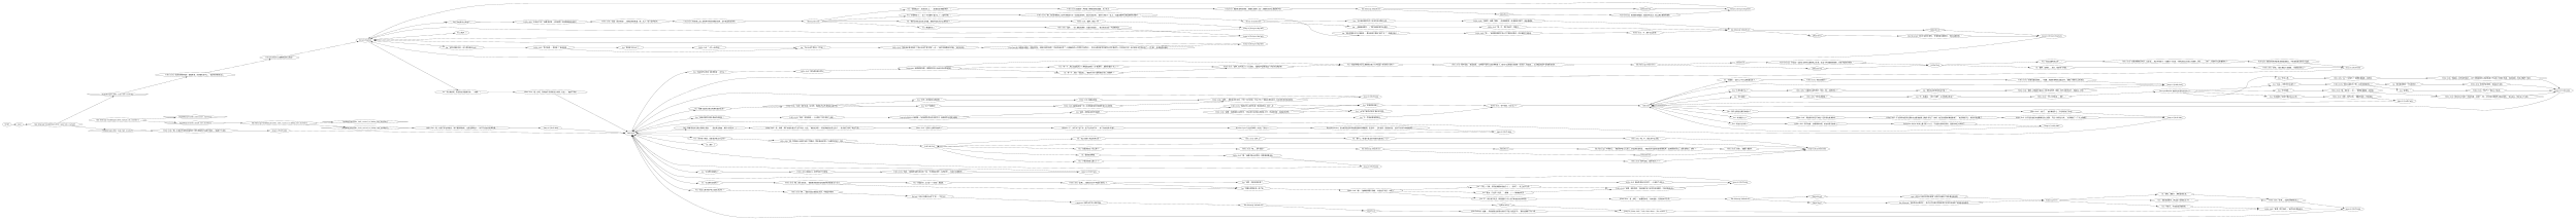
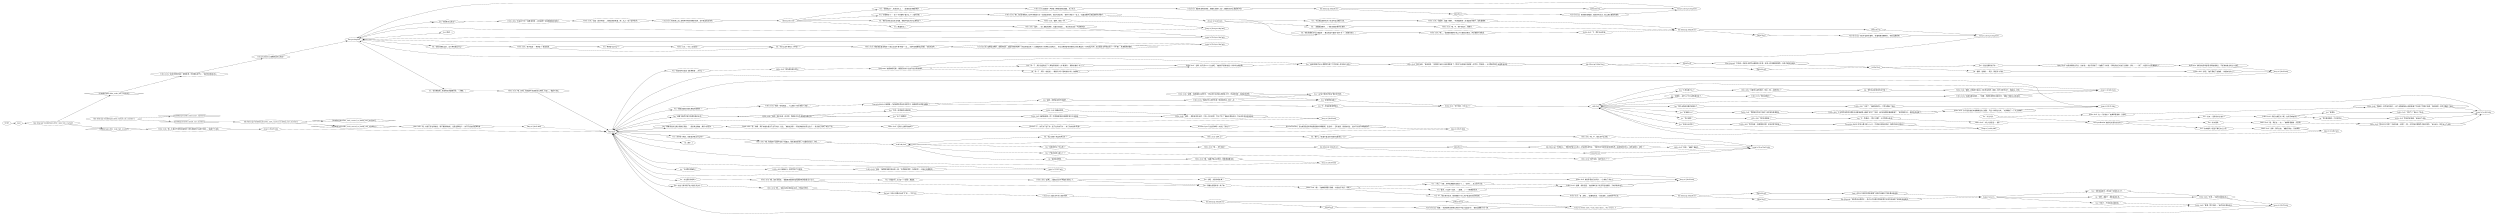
  digraph {
    fontname="Playfair Display"
    rankdir=LR
    node [fontname="Playfair Display"]
    edge [fontname="Playfair Display"]
    n1 [label=START]
    n2 [label=input]
    n3 [label="Kim Kitsuragi: Variable[\"gates.fritte_main_hub_reached\"]"]
    n4 [label="Variable[\"gates.fritte_main_hub_reached\"]" shape=diamond]
    n5 [label="!(Variable[\"gates.fritte_main_hub_reached\"])" shape=diamond]
    n6 [label="Kim Kitsuragi: IsKimHere()"]
    n7 [label="IsKimHere()" shape=diamond]
    n8 [label="!(IsKimHere())" shape=diamond]
    n9 [label="Kim Kitsuragi: “河流这一边的企业经常会雇佣私人安保。这是一种很遗憾的情势，但也不是前所未闻。”"]
    n10 [label="Untitled hub"]
    n11 [label="You: “是啊，说得好……其实，我还有个问题。”"]
    n12 [label="You: “但这是警察的工作……”"]
    n13 [label="You: “我要用这张兑奖支票换点现金。”（把支票交给她，换回25雷亚尔。）"]
    n14 [label="Frittte clerk: “呃，哇哦，我不知道你是为工会工作的，先生。”她卷起支票——看起来她以前见过这个——然后把它塞到了柜台下面。"]
    n15 [label="Frittte clerk: “还有什么能帮你的吗？”"]
    n16 [label="Electrochemistry: 现在就用思必得和金酒把整件事搞砸吧。思必得——还有金酒。很好的组合。也许可以问问本地的贩子……"]
    n17 [label="Jump to: [MAIN hub]"]
    n18 [label="MAIN hub"]
    n19 [label="dead body hub"]
    n20 [label="You: “多谢你的帮助。”"]
    n21 [label="You: “你觉得发生了什么事？”"]
    n22 [label="You: “你认识那个死去的男人吗？”"]
    n23 [label="You: “尸体挂在那儿多久了？”"]
    n24 [label="Frittte clerk: “嗯。”她拨开脸上的发丝，想要继续看杂志。"]
    n25 [label="Frittte clerk: “呃……我不知道？”"]
    n26 [label="Frittte clerk: “算不上？”"]
    n27 [label="Frittte clerk: “我不知道。真的*很久了*？”"]
    n28 [label="You: “我们在哪？”"]
    n29 [label="Frittte clerk: “我们在弗利多？”"]
    n30 [label="You: “不，我是说——我们*在哪*，从大范围上来说？”"]
    n31 [label="You: “大革命是什么？”"]
    n32 [label="Frittte clerk: “当普通人接管政府，然后，呃……要求民主？”"]
    n33 [label="You: “那发生在瑞瓦肖的这个呢？”"]
    n34 [label="Frittte clerk: “我不知道，你看看时钟吧。就在你背后的墙上。”"]
    n35 [label="Perception (Sight): 时钟上显示着10:09分。不过指针好像没有动。显然时钟已经坏掉了。"]
    n36 [label="Jump to: [reality hub]"]
    n37 [label="Kim Kitsuragi: “现在我这么看着它……也许公共杂货店里的玻璃门冰箱不是储存尸体的最佳选择吧。”"]
    n38 [label=hanged_grocery]
    n39 [label="You: “可惜了。不然应该会很美的。”"]
    n40 [label="You: “好吧，谢谢了，弗利多的店员。”"]
    n41 [label="You: “我想你说得对，再说这个冰箱也太小了。”"]
    n42 [label="You: “我们继续吧，我还有些问题要问你。”（继续。）"]
    n43 [label="Frittte clerk: “呃，好吧。我真的不应该跟别人闲聊，但是……”她放下杂志。"]
    n44 [label="You: “关于那个死者，你能告诉我点什么吗？”"]
    n45 [label="You: [离开。]"]
    n46 [label="You: “你这里有卖氨吗？”"]
    n47 [label="You: “你这里有冰箱吗？”"]
    n48 [label="You: “你说我不会想去‘招惹弗利多’。为什么？”"]
    n49 [label="You: “褴褛飞旋背后有没有弗利多的仓库？”"]
    n50 [label="You: “在这儿有净资产的人能打多少折？”"]
    n51 [label="You: “你能说说我们现在身处的现实吗？”"]
    n52 [label="Jump to: [reality hub]"]
    n53 [label="reality hub"]
    n54 [label="You: “灰域是什么？”"]
    n55 [label="You: “联盟国——是什么？有人跟我提过这个。”"]
    n56 [label="You: “我不会再说些废话来烦你了。”"]
    n57 [label="You: “现在什么时间？”"]
    n58 [label="You: “愚蠢的名人。”"]
    n59 [label="Frittte clerk: “是的，，名人都挺无聊的，但是你也知道……”她从来没说过一句完整的话。"]
    n60 [label="Jump to: [first greeting hub]"]
    n61 [label="Jump to: [first greeting hub]"]
    n62 [label="first greeting hub"]
    n63 [label="You: “在我们继续之前，这个弗利多是什么？”"]
    n64 [label="You: “你在看什么杂志？”" shape=diamond]
    n65 [label="You: [离开。]"]
    n66 [label="Frittte clerk: “好吧。”她又嚼起了泡泡糖。“你想知道什么？”"]
    n67 [label="Jump to: [MAIN hub]"]
    n68 [label="Frittte clerk: 她的脸皱成一团，完美地展现出青春期怀疑主义的表情。"]
    n69 [label="Frittte clerk: “好吧——弗利多没有仓库。只有一间小密室。可以了吗？”她低头看向杂志，完全没有等待你的回应。"]
    n70 [label="Jump to: [MAIN hub]"]
    n71 [label="Jump to: [MAIN hub]"]
    n72 [label="Frittte clerk: “嗯，就在你背后。”她朝着角落里那台嗡嗡作响的机器点了点头。"]
    n73 [label="You: “你说的对，这*是*一个冰箱！真顽皮。”"]
    n74 [label="You: “我要在那里保存一具尸体。”"]
    n75 [label="Frittte clerk: “是啊……”她的注意力不再放在你身上了。"]
    n76 [label="Frittte clerk: “嗯……”她继续嚼着口香糖。“你是在开玩笑，对吧？”"]
    n77 [label="Frittte clerk: “是啊，我不知道……”她又转头看向杂志。"]
    n78 [label="Jump to: [MAIN hub]"]
    n79 [label="Frittte clerk: “嗯，我真的什么都不知道？我是说，我知道他在那儿？但是我没见过，所以……”"]
    n80 [label="You: “不，我说的是物理现实。”"]
    n81 [label="Frittte clerk: “我不知道。它怎么了？”"]
    n82 [label="You: “算不上？那是不是说你*稍微*知道那么一点？”"]
    n83 [label="Frittte clerk: “呃，不。我完全不认识他。”"]
    n84 [label="Jump to: [dead body hub]"]
    n85 [label="Frittte clerk: “好的。”她挠了挠鼻子。"]
    n86 [label="You: “好吧，别说冰箱的事了。”"]
    n87 [label="Frittte clerk: 她玩弄着自己的头发，一心铺在了杂志上。"]
    n88 [label="Jump to: [MAIN hub]"]
    n89 [label="Frittte clerk: “嗯，好吧……”她看着冰箱。“你知道的，其实根本不合适。”"]
    n90 [label="Kim Kitsuragi: IsKimHere()"]
    n91 [label="IsKimHere()" shape=diamond]
    n92 [label="!(IsKimHere())" shape=diamond]
    n93 [label="You: （指着她的帽子。）“我打赌你的帽子会拿奖。”"]
    n94 [label="Frittte clerk: “呃，不。我不喜欢它，我恨它。”"]
    n95 [label="Kim Kitsuragi: IsKimHere()"]
    n96 [label="Frittte clerk: “我不知道——弗利多？”她耸耸肩。"]
    n97 [label="You: “为什么名字里有三个字母T？”"]
    n98 [label="You: “弗利多*是什么*？”"]
    n99 [label="You: “现在里面的头号人物是谁——看起来是不是像*这样*的？”（指着你自己。）"]
    n100 [label="Frittte clerk: “呃……”她的眼睛懒洋洋地上下打量你的身体，评估者眼下的状况。"]
    n101 [label="Frittte clerk: “不，我不这么觉得。”"]
    n102 [label="Composure: 她的双肩有些紧张，稍微往后挪了几步；困惑和排斥让她原地不动。"]
    n103 [label="Kim Kitsuragi: IsKimHere()"]
    n104 [label="IsKimHere()" shape=diamond]
    n105 [label="!(IsKimHere())" shape=diamond]
    n106 [label="Frittte clerk: “你说这个吗？”她看着封面，上面是两个女孩拥吻的彩色照片。"]
    n107 [label="Frittte clerk: “这是《流行明星》，里面说的好像是，呃，名人？这个是不卖的。”"]
    n108 [label="Composure: 看来第34页上还有种叫时尚警察的东西。这不就是在说你吗。"]
    n109 [label="You: “不，我没有开玩笑。我要把那个吊人的尸体放在你的冰箱里。”"]
    n110 [label="Frittte clerk: “不过我学校里有些朋友在去蒙迪的路上确实*穿过了*灰域。他们说感觉就像是嗑嗨了。”她笑得很开心，随后突然住嘴了。"]
    n111 [label="Frittte clerk: “并不是说他们知道嗑嗨是什么感觉，只是一种表达方式。”女孩调整了一下头上的帽子。"]
    n112 [label="Jump to: [MAIN hub]"]
    n113 [label="Frittte clerk: “是啊，好像差不多是50年前发生的吧。抱歉，我不太擅长这个。我是说，历史。”"]
    n114 [label="Kim Kitsuragi: 警督朝你皱皱眉，随后转向店员，脸上露出歉意的微笑。"]
    n115 [label="Frittte clerk: “我觉得科学还不知道？还停留在推测阶段。”"]
    n116 [label="Frittte clerk: “在一个好地方？”她摩挲着脸颊，沉思着。"]
    n117 [label="Frittte clerk: “我是说，科学挺不错的……这个无线电脑什么的好像挺了不起的？我也不知道。”她耸耸肩，然后又翻开了杂志。"]
    n118 [label="Jump to: [reality hub]"]
    n119 [label="Kim Kitsuragi: IsKimHere()"]
    n120 [label="IsKimHere()" shape=diamond]
    n121 [label="!(IsKimHere())" shape=diamond]
    n122 [label="Kim Kitsuragi: “不用担心。”警督的声音让人宽心，听起来也很专业。“四处询问只是我们的标准程序。如果你听到什么，就告诉我们。好吗？”"]
    n123 [label="Frittte clerk: “没事……”她又转回到杂志上。"]
    n124 [label="IsKimHere()" shape=diamond]
    n125 [label="!(IsKimHere())" shape=diamond]
    n126 [label="You: “但是弗利多为什么需要军队呢？它不就是一家街角小店吗？”"]
    n127 [label="Frittte clerk: “我不知道。”她耸耸肩。“这样就不会有人抢劫弗利多了，我猜？如果他们知道有一支军队，我是说……反正我是肯定不会招惹他们的。”"]
    n128 [label="Frittte clerk: 她抬起头，眼里写满了不耐烦。"]
    n129 [label="Frittte clerk: “有的。”她用拇指按住柜台的一端。“东西都在那里，在药柜里——你自己去看看吧……”"]
    n130 [label="You: “我只是想测试一下你的学识。”"]
    n131 [label="Frittte clerk: “那倒不是很难。”她合起了杂志。"]
    n132 [label="Frittte clerk: “不客气？”她合上了杂志。"]
    n133 [label="Frittte clerk: “因为弗利多有军队？”"]
    n134 [label="Composure: 她朝你眨眨眼，很困惑你为什么会问这么明显的事。"]
    n135 [label="Fashion police hub"]
    n136 [label="You: “我对这本杂志完全没兴趣。我都不知道为什么要问这个。”"]
    n137 [label="You: “我赞成这个，很未来主义。”（指着女孩亲吻的照片。）"]
    n138 [label="You: “别管那些了——这个*时尚警察*是什么？”（指向封面。）"]
    n139 [label="Frittte clerk: “是啊，我也一样。”"]
    n140 [label="Frittte clerk: 她嘭的一声吹破了树莓味的泡泡糖，点了点头。"]
    n141 [label="Frittte clerk: “嗯，他们好像给名人的不同着装打分？其实挺好笑的。他们有点刻薄。”她停下来想了一会儿。“就是想要评出谁是最时尚的那个。”"]
    n142 [label="Frittte clerk: “我们的政府？”"]
    n143 [label="Frittte clerk: “或者你是指别的……？抱歉，我真的得看完这篇文章。”她拍了拍柜台上的杂志。"]
    n144 [label="Frittte clerk: “太好了。”她好像很开心，又埋头看起了杂志。"]
    n145 [label="Frittte clerk: “作为人类还是……国家……”"]
    n146 [label="You: “作为人类。”"]
    n147 [label="You: “比如……世界的什么地方？”"]
    n148 [label="Frittte clerk: “我们在瑞瓦肖？呃，在伊苏林迪洲上？”"]
    n149 [label="You: “谢谢你。”"]
    n150 [label="Frittte clerk: “贝妮塔。她是个模特。一般都是模特，或者是创作歌手。或者是模特。”"]
    n151 [label="Jump to: [MAIN hub]"]
    n152 [label="Frittte clerk: “是啊，差不多2000人左右吧。”她的语气好像这是一件非常自然的事。"]
    n153 [label="Frittte clerk: “没事，我不会的。”她翻开杂志，开始阅读。"]
    n154 [label="Jump to: [reality hub]"]
    n155 [label="Frittte clerk: “仓库？我不知道。也许吧。我真的不在乎弗利多在做什么。”" shape=diamond]
    n156 [label="You: “拜托，给我提供点线索吧。”"]
    n157 [label="You: “这个*很重要*。”"]
    n158 [label="Frittte clerk: 她扬起眉毛。"]
    n159 [label="Jump to: [MAIN hub]"]
    n160 [label="You: （闭上一只眼，用手指测量冰箱的尺寸。）“没事了……反正也不合适。”"]
    n161 [label="You: “是的，只是开个玩笑。”（咳嗽。）“一个糟糕的玩笑。”"]
    n162 [label="Frittte clerk: “我想他们是觉得多个T能让这名字更*时髦*一点……”她不悦地嚼着口香糖。“但其实没有。”"]
    n163 [label="Frittte clerk: “一间7-11杂货店？”"]
    n164 [label="Kim Kitsuragi: “抱歉——我的搭档当然明白净资产不是*法定货币*。”警督赶紧瞥了你一眼。"]
    n165 [label="Jump to: [Frittte clerk: \"\"Yeah, I don't know...\" She returns...\"]"]
    n166 [label="Half Light: 你最好在弗利多里表现地规矩点。不然谁知道会发生什么呢。"]
    n167 [label="Encyclopedia: 故事是这样的，普通的写法，就是单词里有两个T的已经被占用了（伍德福特的一间男性工装商店）。所以当弗利多零售有限公司发展成为一个跨国公司时，他们就在名字里多加了一个字母T，来避免商标侵权。"]
    n168 [label="Conceptualization: 她的论文题目会是什么？"]
    n169 [label="You: “作为国家。”"]
    n170 [label="You: “你知道吗？还是不要记在心上吧。”"]
    n171 [label="Jump to: [first greeting hub]"]
    n172 [label="Frittte clerk: “啊……”她从杂志后面抬起头来，不知如何作答。"]
    n173 [label="Rhetoric: 年轻人就是这么说“不”的——*不打折*。"]
    n174 [label="Composure: 她完全不关心你的询问。"]
    n175 [label="Frittte clerk: “欢迎来到弗利多！请随意看，东西都在架子上。”她又转回到杂志上。"]
    n176 [label="Conceptualization: 她看的是什么杂志？"]
    n177 [label="You: “15岁是了解经济现实*极好的*时段。”"]
    n178 [label="Frittte clerk: “是啊。”她看着墙上的时钟。“所以我才会拼命在弗利多工作。所以我觉得，这就是经济吧。”"]
    n179 [label="You: “那物理现实呢？”"]
    n180 [label="Frittte clerk: “呃，你踢了那台回收机。请不要踢回收机。这里是弗利多——你可不想去招惹弗利多。”"]
    n181 [label="Jump to: [MAIN hub]"]
    n182 [label="Jump to: [first greeting hub]"]
    n183 [label="Frittte clerk: “你觉得警察会不会，比如说……抓扒手抓烦了？”她翻了个白眼。“弗利多自己给自己当警察，所以…………得了，你还有什么需要的吗？”"]
    n184 [label="Kim Kitsuragi: Variable[\"gates.fritte_kicked_tare_machine\"]"]
    n185 [label="Variable[\"gates.fritte_kicked_tare_machine\"]" shape=diamond]
    n186 [label="!(Variable[\"gates.fritte_kicked_tare_machine\"])" shape=diamond]
    n187 [label="Kim Kitsuragi: Variable[\"gates.fritte_clerk_reacted_to_hitting_tare_machine\"]"]
    n188 [label="Variable[\"gates.fritte_clerk_reacted_to_hitting_tare_machine\"]" shape=diamond]
    n189 [label="!(Variable[\"gates.fritte_clerk_reacted_to_hitting_tare_machine\"])" shape=diamond]
    n190 [label="Jump to: [first greeting hub]"]
    n191 [label="Kim Kitsuragi: “我们不是时尚警察，”警督看着你解释到，“我们是真警察。”"]
    n192 [label="Frittte clerk: “呃，又是关于那些问题的吗？因为我真的什么都不知道……”她放下了杂志。"]
    n193 [label="Rhetoric: 不，你不为工会工作，是工会为你工作——专门为你提供*现金*。"]
    n194 [label="Reaction Speed: 这么简单吗！白担心了那么久……"]
    n195 [label="Frittte clerk: “现实？你指的是……什么现实？经济现实？还是……”"]
    n196 [label="Frittte clerk: “呃，我们在……在……”她摩挲着脸颊，沉思着。"]
    n197 [label="Frittte clerk: “我们正在*过渡*！你也知道，从那个，呃……君主制过渡到民主制之类的。”她点点头，然后合上了杂志。"]
    n198 [label="Logic: 也许公共杂货店里的玻璃门冰箱不是储存尸体的最佳选择吧。"]
    n199 [label="Conceptualization: 她就像一个被老师突然点到名的学生。她能回答出课堂问题吗？"]
    n200 [label="You: “是的，跟我说说经济现实吧。”"]
    n201 [label="Frittte clerk: “我真的什么都不知道？我的意思是，我才15岁。”"]
    n202 [label="You: “等一下，军队？你是指……*雇佣兵*吗？随时准备*杀人*的那种？”"]
    n203 [label="Frittte clerk: “是啊，很有意思。”她好像对这个玩笑不是很感冒，又转回到杂志上。"]
    n204 [label="Kim Kitsuragi: IsKimHere()"]
    n205 [label="IsKimHere()" shape=diamond]
    n206 [label="!(IsKimHere())" shape=diamond]
    n207 [label="You: “等一下，所以这是真的了？弗利多真的有一支*雇佣兵*，随时准备好*杀人*？”"]
    n208 [label="dresser of month hub"]
    n209 [label="You: “所以谁是最时尚的？应该不是这里的人吧。”"]
    n1 -> n2
    n2 -> n3
    n3 -> n4
    n3 -> n5
    n4 -> n192
    n5 -> n175
    n6 -> n7
    n6 -> n8
    n7 -> n9
    n8 -> n10
    n9 -> n10
    n10 -> n11
    n10 -> n12
    n11 -> n66
    n12 -> n183
    n13 -> n14
    n14 -> n15
    n15 -> n193
    n16 -> n17
    n17 -> n18
    n18 -> n13
    n18 -> n44
    n18 -> n45
    n18 -> n46
    n18 -> n47
    n18 -> n48
    n18 -> n49
    n18 -> n50
    n18 -> n51
    n19 -> n20
    n19 -> n21
    n19 -> n22
    n19 -> n23
    n20 -> n24
    n21 -> n25
    n22 -> n26
    n23 -> n27
    n24 -> n71
    n25 -> n119
    n26 -> n82
    n27 -> n84
    n28 -> n29
    n29 -> n30
    n30 -> n145
    n31 -> n32
    n32 -> n33
    n33 -> n113
    n34 -> n35
    n35 -> n36
    n36 -> n53
    n37 -> n38
    n38 -> n39
    n38 -> n40
    n38 -> n41
    n39 -> n77
    n40 -> n123
    n41 -> n123
    n42 -> n43
    n43 -> n18
    n44 -> n79
    n46 -> n128
    n47 -> n72
    n48 -> n133
    n49 -> n155
    n50 -> n172
    n51 -> n195
    n52 -> n53
    n53 -> n28
    n53 -> n31
    n53 -> n54
    n53 -> n55
    n53 -> n56
    n53 -> n57
    n54 -> n115
    n55 -> n142
    n56 -> n144
    n57 -> n34
    n58 -> n59
    n59 -> n60
    n60 -> n62
    n61 -> n62
    n62 -> n42
    n62 -> n63
    n62 -> n64
    n62 -> n65
    n63 -> n96
    n64 -> n106
    n66 -> n67
    n67 -> n18
    n68 -> n69
    n69 -> n70
    n70 -> n18
    n71 -> n18
    n72 -> n73
    n72 -> n74
    n73 -> n75
    n74 -> n76
    n75 -> n74
    n75 -> n86
    n76 -> n109
    n76 -> n160
    n76 -> n161
    n77 -> n78
    n78 -> n18
    n79 -> n19
    n80 -> n81
    n81 -> n53
    n82 -> n83
    n83 -> n84
    n84 -> n19
    n85 -> n84
    n86 -> n87
    n87 -> n88
    n88 -> n18
    n89 -> n90
    n90 -> n91
    n90 -> n92
    n91 -> n37
    n92 -> n198
    n93 -> n94
    n94 -> n95
    n95 -> n124
    n95 -> n125
    n96 -> n97
    n96 -> n98
    n97 -> n162
    n98 -> n163
    n99 -> n100
    n100 -> n101
    n101 -> n95
    n102 -> n103
    n103 -> n104
    n103 -> n105
    n104 -> n114
    n105 -> n61
    n106 -> n107
    n107 -> n108
    n108 -> n135
    n109 -> n89
    n110 -> n111
    n111 -> n112
    n112 -> n18
    n113 -> n52
    n114 -> n61
    n115 -> n110
    n116 -> n117
    n117 -> n118
    n118 -> n53
    n119 -> n120
    n119 -> n121
    n120 -> n122
    n121 -> n84
    n122 -> n85
    n123 -> n78
    n124 -> n191
    n125 -> n171
    n126 -> n127
    n127 -> n6
    n128 -> n129
    n129 -> n159
    n130 -> n131
    n131 -> n118
    n132 -> n118
    n133 -> n134
    n134 -> n126
    n134 -> n202
    n134 -> n207
    n135 -> n58
    n135 -> n136
    n135 -> n137
    n135 -> n138
    n136 -> n139
    n137 -> n140
    n138 -> n141
    n139 -> n190
    n140 -> n102
    n141 -> n208
    n142 -> n143
    n143 -> n52
    n144 -> n112
    n145 -> n168
    n146 -> n116
    n147 -> n148
    n148 -> n130
    n148 -> n149
    n149 -> n132
    n150 -> n95
    n151 -> n18
    n152 -> n126
    n153 -> n154
    n154 -> n53
    n155 -> n156
    n155 -> n157
    n156 -> n158
    n157 -> n68
    n158 -> n69
    n159 -> n18
    n160 -> n203
    n161 -> n203
    n162 -> n167
    n163 -> n97
    n164 -> n165
    n165 -> n77
    n166 -> n67
    n167 -> n182
-   n168 -> n146
+   n146 -> n168
    n168 -> n147
    n168 -> n169
    n168 -> n170
    n169 -> n196
    n170 -> n153
    n171 -> n62
    n172 -> n173
    n173 -> n174
    n174 -> n204
    n175 -> n176
    n176 -> n62
    n178 -> n177
    n178 -> n179
    n179 -> n81
    n180 -> n181
    n181 -> n18
    n182 -> n62
    n183 -> n166
    n184 -> n185
    n184 -> n186
    n185 -> n187
    n187 -> n188
    n187 -> n189
    n189 -> n180
    n190 -> n62
    n191 -> n171
    n192 -> n151
    n193 -> n194
    n194 -> n16
    n195 -> n199
    n196 -> n197
    n197 -> n118
    n198 -> n38
    n199 -> n80
    n199 -> n200
    n200 -> n201
    n201 -> n177
    n201 -> n179
    n202 -> n152
    n203 -> n88
    n204 -> n205
    n204 -> n206
    n205 -> n164
    n206 -> n165
    n207 -> n152
    n208 -> n93
    n208 -> n99
    n208 -> n209
    n209 -> n150
  }
